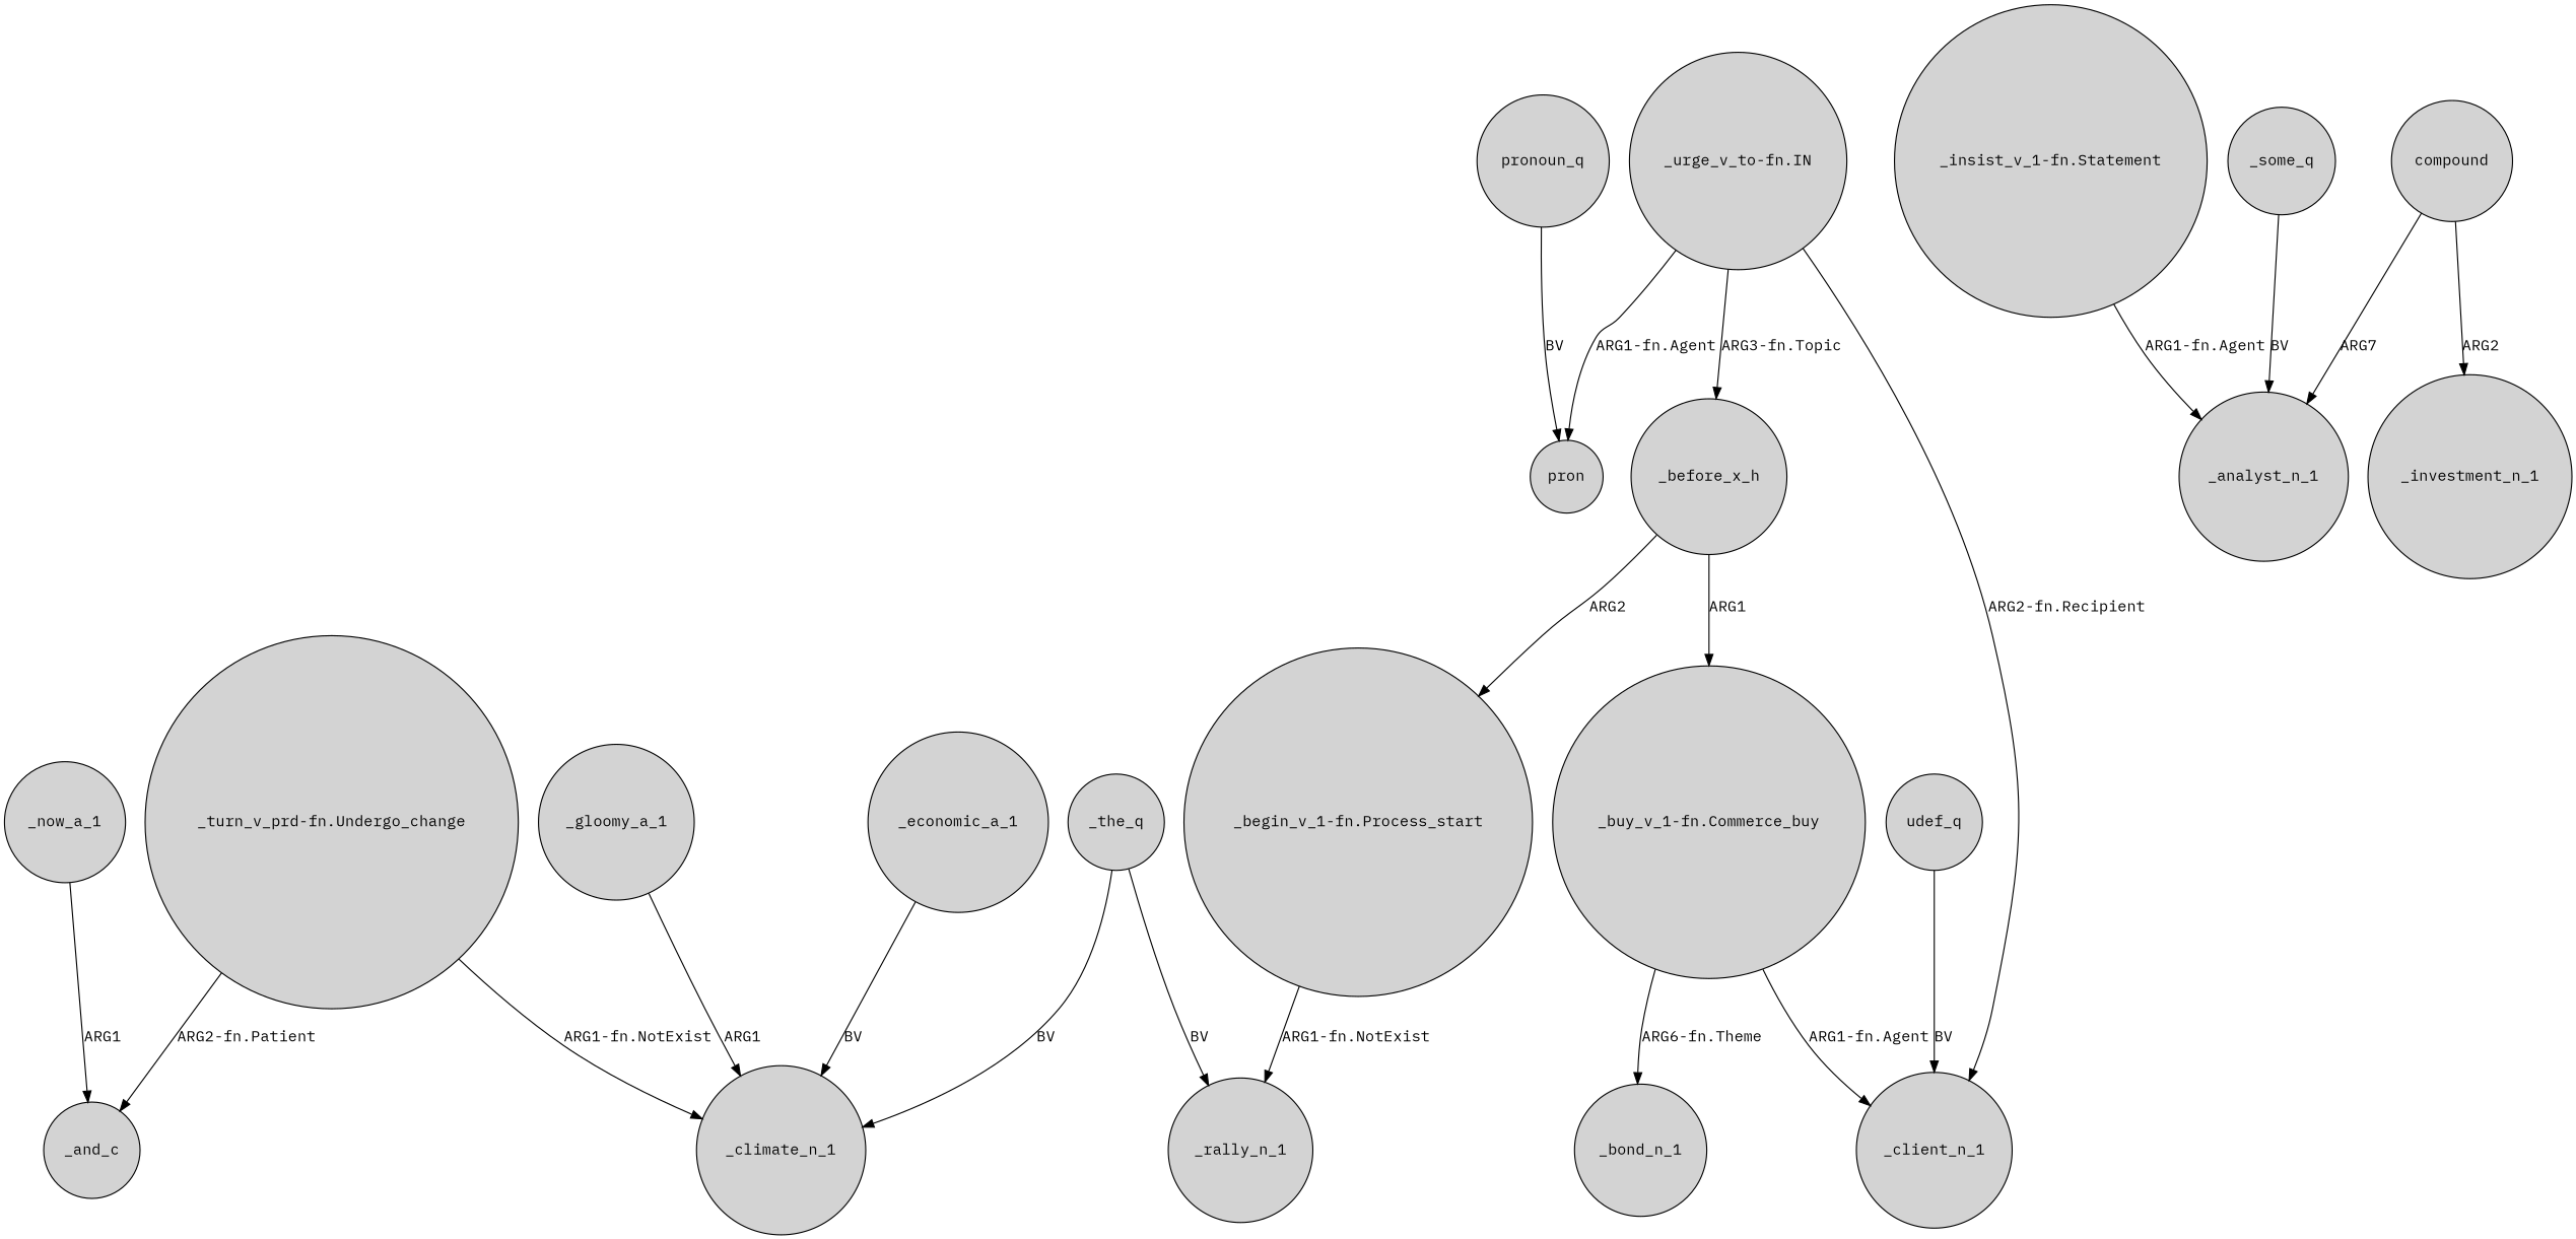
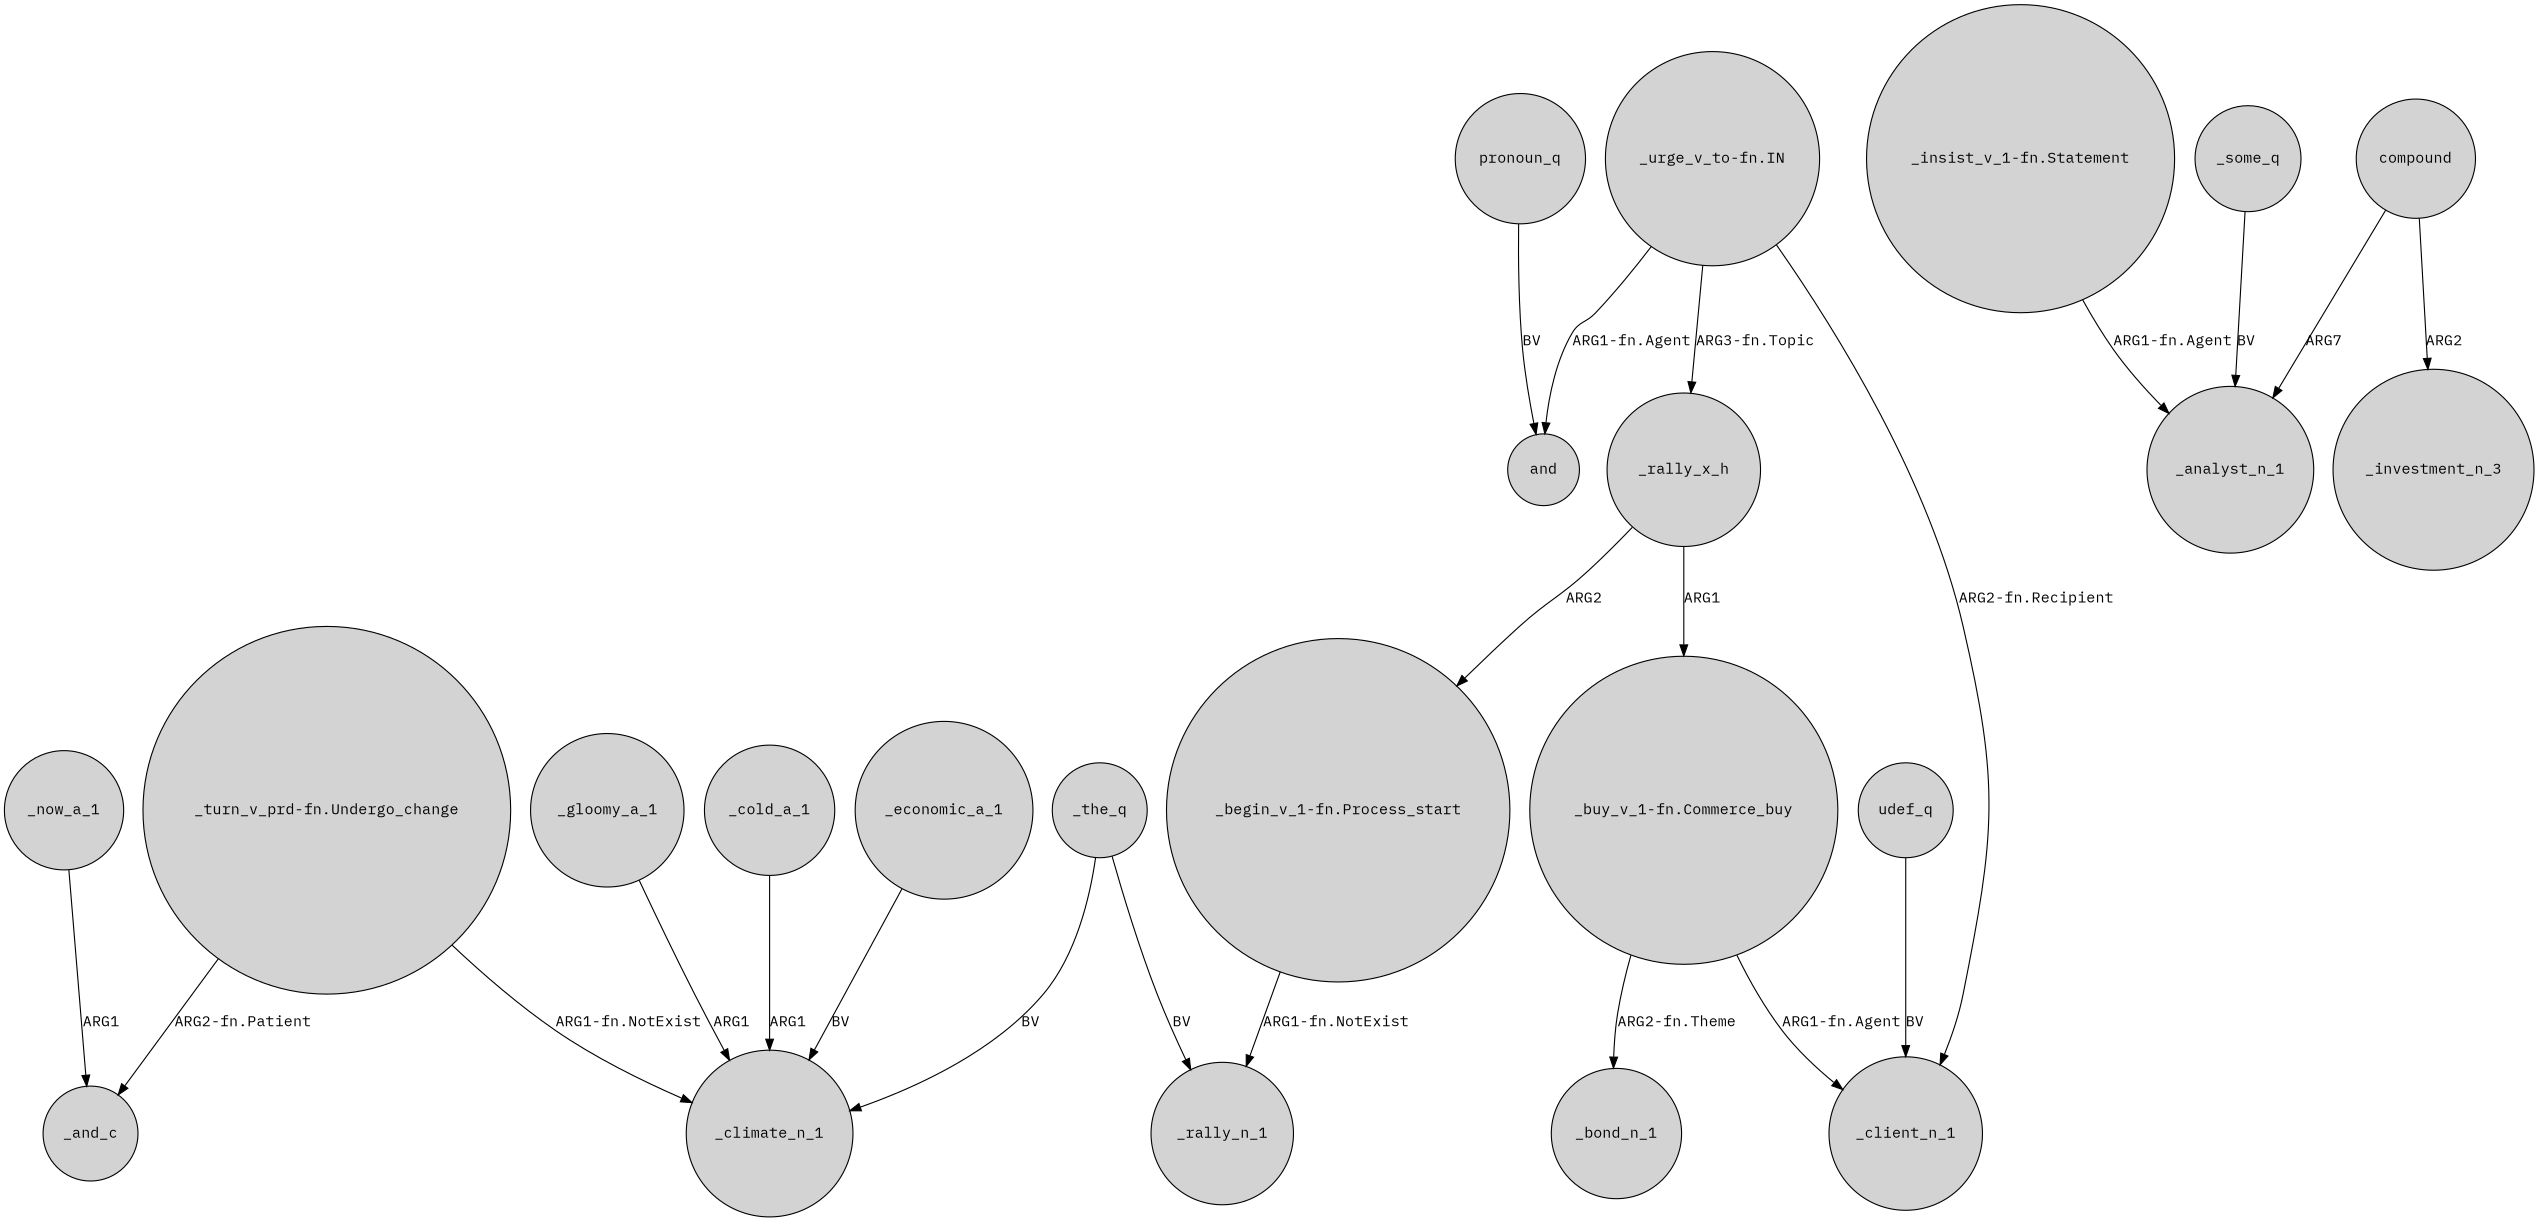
  digraph {
    fontname="IBM Plex Mono"
    node [fontname="IBM Plex Mono" shape=circle style=filled]
    edge [fontname="IBM Plex Mono"]
    _now_a_1
    _and_c
-   _before_x_h
+   _before_x_h [label=_rally_x_h]
    "_begin_v_1-fn.Process_start"
    "_buy_v_1-fn.Commerce_buy"
    _rally_n_1
    _client_n_1
    _bond_n_1
    "_urge_v_to-fn.IN"
-   pron
+   pron [label=and]
    "_insist_v_1-fn.Statement"
    _analyst_n_1
    "_turn_v_prd-fn.Undergo_change"
    _climate_n_1
    compound
-   _investment_n_1
+   _investment_n_1 [label=_investment_n_3]
    _economic_a_1
    pronoun_q
    _the_q
    udef_q
    _some_q
    _gloomy_a_1
+   _cold_a_1
    _now_a_1 -> _and_c [label=ARG1]
    _before_x_h -> "_begin_v_1-fn.Process_start" [label=ARG2]
    _before_x_h -> "_buy_v_1-fn.Commerce_buy" [label=ARG1]
    "_begin_v_1-fn.Process_start" -> _rally_n_1 [label="ARG1-fn.NotExist"]
    "_buy_v_1-fn.Commerce_buy" -> _client_n_1 [label="ARG1-fn.Agent"]
-   "_buy_v_1-fn.Commerce_buy" -> _bond_n_1 [label="ARG6-fn.Theme"]
+   "_buy_v_1-fn.Commerce_buy" -> _bond_n_1 [label="ARG2-fn.Theme"]
    "_urge_v_to-fn.IN" -> _before_x_h [label="ARG3-fn.Topic"]
    "_urge_v_to-fn.IN" -> _client_n_1 [label="ARG2-fn.Recipient"]
    "_urge_v_to-fn.IN" -> pron [label="ARG1-fn.Agent"]
    "_insist_v_1-fn.Statement" -> _analyst_n_1 [label="ARG1-fn.Agent"]
    "_turn_v_prd-fn.Undergo_change" -> _and_c [label="ARG2-fn.Patient"]
    "_turn_v_prd-fn.Undergo_change" -> _climate_n_1 [label="ARG1-fn.NotExist"]
    compound -> _analyst_n_1 [label=ARG7]
    compound -> _investment_n_1 [label=ARG2]
    _economic_a_1 -> _climate_n_1 [label=BV]
    pronoun_q -> pron [label=BV]
    _the_q -> _rally_n_1 [label=BV]
    _the_q -> _climate_n_1 [label=BV]
    udef_q -> _client_n_1 [label=BV]
    _some_q -> _analyst_n_1 [label=BV]
    _gloomy_a_1 -> _climate_n_1 [label=ARG1]
+   _cold_a_1 -> _climate_n_1 [label=ARG1]
  }
